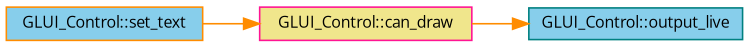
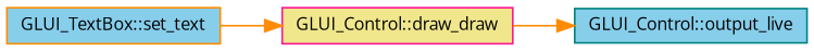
  digraph {
    fontname="Open Sans"
    rankdir=LR
    node [fillcolor=skyblue fontname="Open Sans" fontsize=10 shape=record style=filled]
    edge [color=darkorange fontname="Open Sans" fontsize=10 labelfontname=Helvetica labelfontsize=10 style=solid]
-   n1 [color=darkorange fontcolor=black height=0.2 label="GLUI_Control::set_text" width=0.4]
-   n2 [color=deeppink fillcolor=khaki height=0.2 label="GLUI_Control::can_draw" width=0.4]
+   n1 [color=darkorange fontcolor=black height=0.2 label="GLUI_TextBox::set_text" width=0.4]
+   n2 [color=deeppink fillcolor=khaki height=0.2 label="GLUI_Control::draw_draw" width=0.4]
    n3 [color=teal height=0.2 label="GLUI_Control::output_live" width=0.4]
    n1 -> n2
    n2 -> n3
  }
